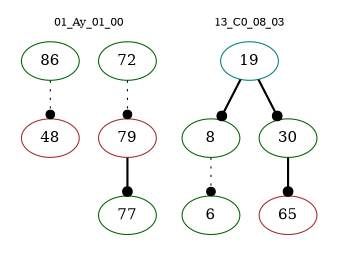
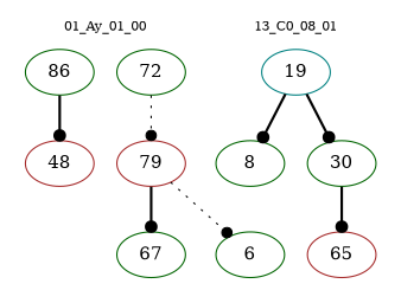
  digraph {
    node [color=darkgreen]
    edge [arrowhead=dot color=black style=bold]
    n1 [label=72]
    n2 [label=86]
    n3 [color=brown label=79]
    n4 [color=brown label=48]
-   n5 [label=77]
+   n5 [label=67]
    n6 [color=teal label=19]
    n7 [label=8]
    n8 [label=30]
    n9 [label=6]
    n10 [color=brown label=65]
    subgraph cluster_1 {
      color=white
      fontsize=10
      label="01_Ay_01_00"
      n1
      n2
      n3
      n4
      n5
    }
    subgraph cluster_2 {
      color=white
      fontsize=10
-     label="13_C0_08_03"
+     label="13_C0_08_01"
      n6
      n7
      n8
      n9
      n10
    }
    n1 -> n3 [style=dotted]
-   n2 -> n4 [style=dotted]
+   n2 -> n4
    n3 -> n5
    n6 -> n7
    n6 -> n8
-   n7 -> n9 [style=dotted]
+   n3 -> n9 [style=dotted]
    n8 -> n10
  }
